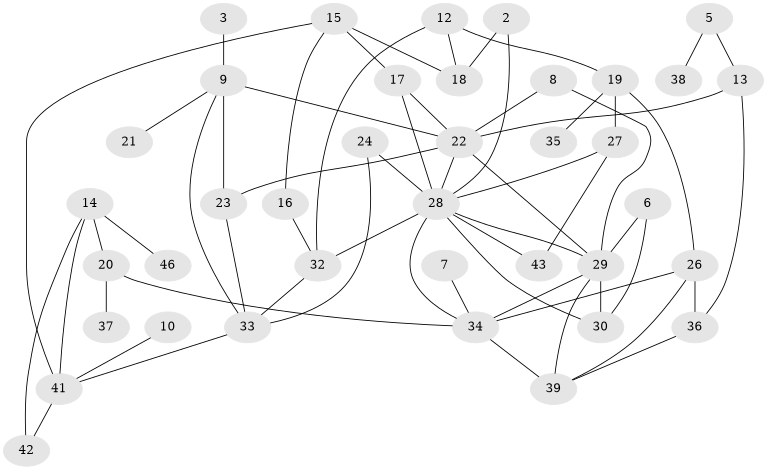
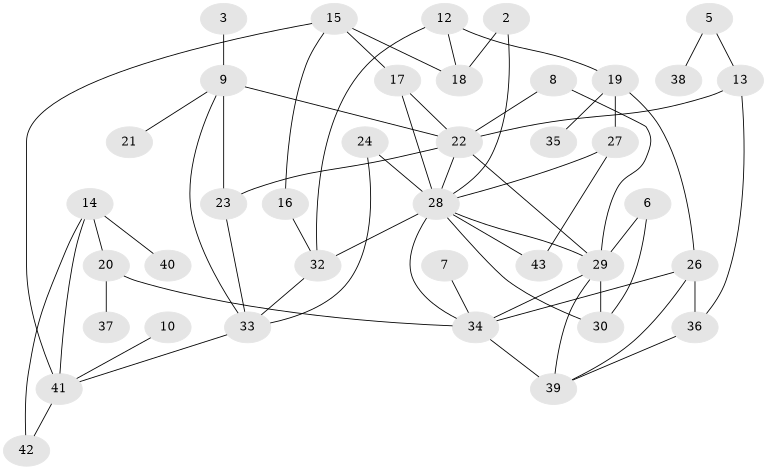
  graph {
    node [color=gray90 style=filled]
    edge [weight=1.0]
    2
    18
    28
    29
    30
    34
    32
    43
    3
    9
    22
    21
    23
    33
    5
    13
    38
    36
    6
    39
    7
    8
    41
    10
    42
    12
    19
    26
    27
    35
    14
    20
-   40 [label=46]
+   40
    37
    15
    16
    17
    24
    2 -- 18
    2 -- 28
    28 -- 29 [weight=3.0]
    28 -- 30 [weight=2.0]
    28 -- 34 [weight=2.0]
    28 -- 32 [weight=3.0]
    28 -- 43
    29 -- 30
    29 -- 34
    29 -- 39
    34 -- 39 [weight=3.0]
    32 -- 33
    3 -- 9
    9 -- 22 [weight=2.0]
    9 -- 21
    9 -- 23
    9 -- 33
    22 -- 28
    22 -- 29
    22 -- 23
    23 -- 33
    33 -- 41
    5 -- 13
    5 -- 38
    13 -- 22
    13 -- 36
    36 -- 39
    6 -- 29
    6 -- 30
    7 -- 34
    8 -- 29
    8 -- 22
    41 -- 42
    10 -- 41
    12 -- 18
    12 -- 32
    12 -- 19
    19 -- 26
    19 -- 27
    19 -- 35
    26 -- 34
    26 -- 36
    26 -- 39 [weight=2.0]
    27 -- 28
    27 -- 43
    14 -- 41
    14 -- 42
    14 -- 20
    14 -- 40
    20 -- 34 [weight=2.0]
    20 -- 37
    15 -- 18
    15 -- 41
    15 -- 16
    15 -- 17
    16 -- 32
    17 -- 28 [weight=2.0]
    17 -- 22
    24 -- 28 [weight=2.0]
    24 -- 33
  }
